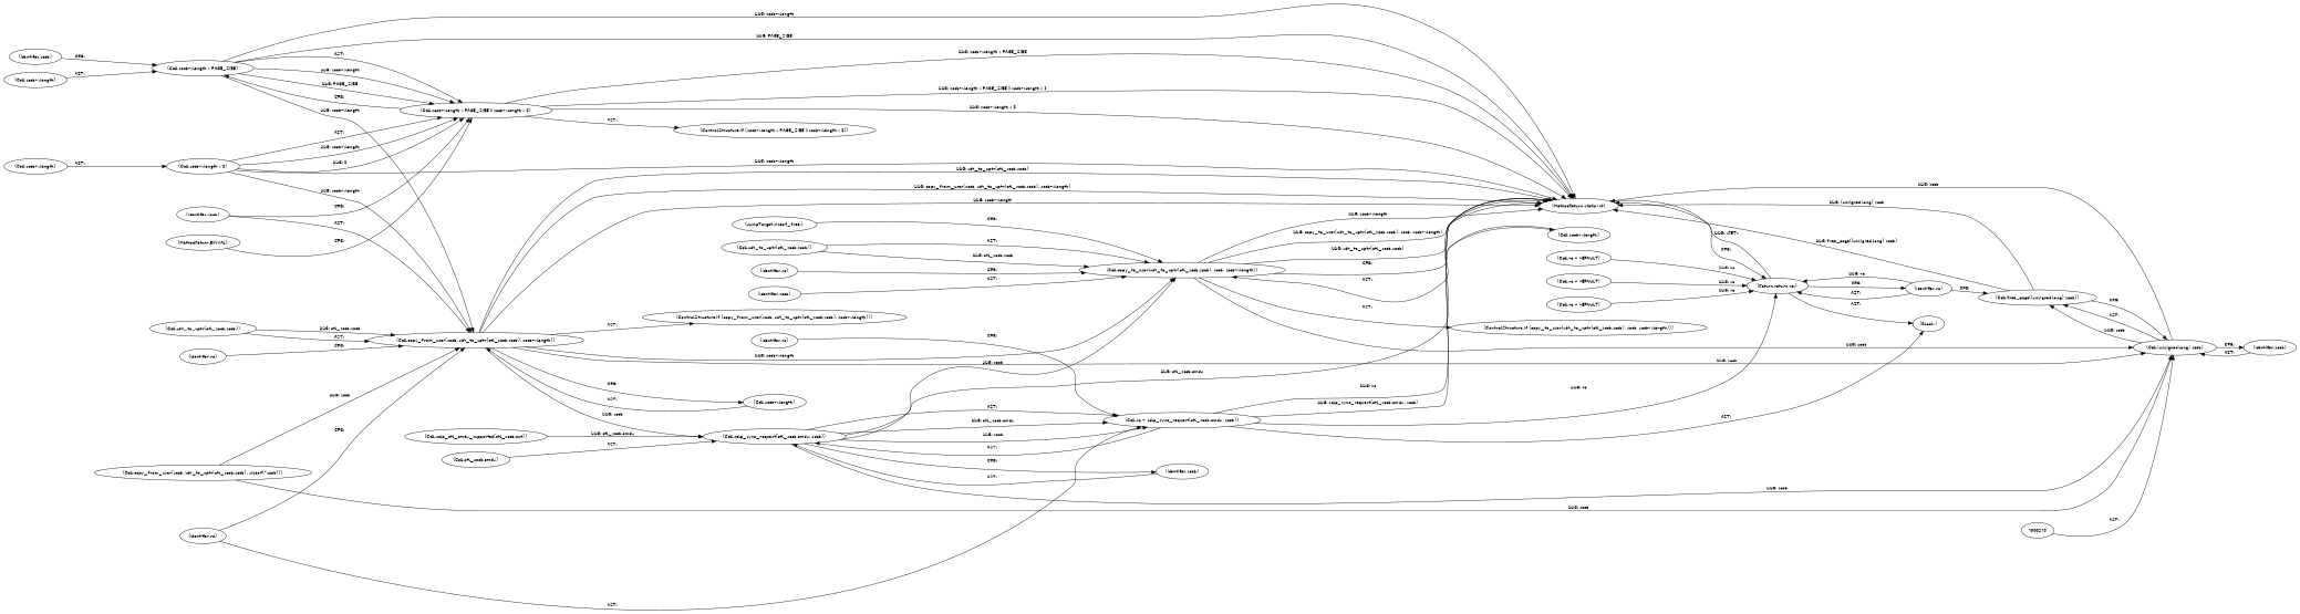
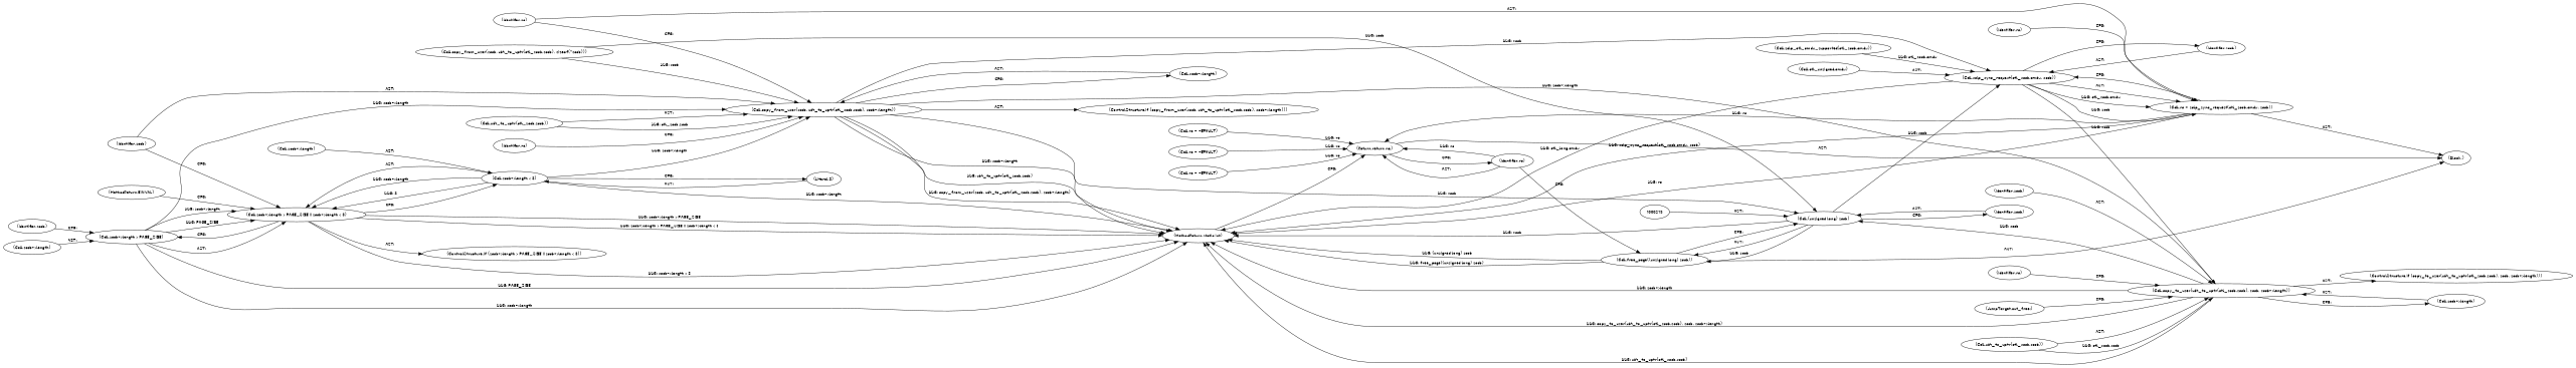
  digraph {
    fontname="Patrick Hand"
    rankdir=LR
    node [fontname="Patrick Hand"]
    edge [fontname="Patrick Hand"]
    n1 [label="(Call,sccb->length > PAGE_SIZE)"]
    n2 [label="(Call,sccb->length > PAGE_SIZE || sccb->length < 8)"]
    n3 [label="(Call,copy_from_user(sccb, u64_to_uptr(ctl_sccb.sccb), sccb->length))"]
    n4 [label="(MethodReturn,static int)"]
    n5 [label="(Call,sccb->length < 8)"]
    n6 [label="(ControlStructure,if (sccb->length > PAGE_SIZE || sccb->length < 8))"]
+   n7 [label="(Literal,8)"]
    n8 [label="(Call,sclp_sync_request(ctl_sccb.cmdw, sccb))"]
    n9 [label="(Call,copy_to_user(u64_to_uptr(ctl_sccb.sccb), sccb, sccb->length))"]
    n10 [label="(Call,(unsigned long) sccb)"]
    n11 [label="(Call,sccb->length)"]
    n12 [label="(ControlStructure,if (copy_from_user(sccb, u64_to_uptr(ctl_sccb.sccb), sccb->length)))"]
    n13 [label="(Return,return rc;)"]
    n14 [label="(Call,rc = sclp_sync_request(ctl_sccb.cmdw, sccb))"]
    n15 [label="(Identifier,sccb)"]
    n16 [label="(Call,sccb->length)"]
    n17 [label="(ControlStructure,if (copy_to_user(u64_to_uptr(ctl_sccb.sccb), sccb, sccb->length)))"]
    n18 [label="(Call,free_page((unsigned long) sccb))"]
    n19 [label="(Identifier,sccb)"]
    n20 [label="(Block,)"]
    n21 [label="(Identifier,rc)"]
    n22 [label="(Call,u64_to_uptr(ctl_sccb.sccb))"]
    n23 [label="(Identifier,rc)"]
    n24 [label="(Call,rc = -EFAULT)"]
-   n25 [label="(Call,sclp_ctl_cmdw_supported(ctl_sccb.out))"]
-   n26 [label="(JumpTarget,sizeof_free:)"]
+   n25 [label="(Call,sclp_ctl_cmdw_supported(ctl_sccb.cmdw))"]
+   n26 [label="(JumpTarget,out_free:)"]
    n27 [label="(Identifier,sccb)"]
    n28 [label="(Identifier,rc)"]
    n29 [label="(Call,u64_to_uptr(ctl_sccb.sccb))"]
    n30 [label="(Call,copy_from_user(sccb, u64_to_uptr(ctl_sccb.sccb), sizeof(*sccb)))"]
    n31 [label="(Identifier,rc)"]
    n32 [label="(Identifier,rc)"]
-   n33 [label="(Call,ctl_sccb.cmdw)"]
+   n33 [label="(Call,ctl_unsigned.cmdw)"]
    n34 [label="(Call,sccb->length)"]
    n35 [label="(Call,rc = -EFAULT)"]
    n36 [label="(Call,sccb->length)"]
    n37 [label="(Identifier,sccb)"]
    n38 [label="(Call,rc = -EFAULT)"]
    n39 [label="(Identifier,sccb)"]
    n40 [label="(MethodReturn,EINVAL)"]
    1000213
    n1 -> n2 [label="AST: "]
    n1 -> n2 [label="DDG: sccb->length"]
    n1 -> n2 [label="DDG: PAGE_SIZE"]
    n1 -> n3 [label="DDG: sccb->length"]
    n1 -> n4 [label="DDG: sccb->length"]
    n1 -> n4 [label="DDG: PAGE_SIZE"]
    n2 -> n1 [label="CFG: "]
    n2 -> n4 [label="DDG: sccb->length > PAGE_SIZE"]
    n2 -> n4 [label="DDG: sccb->length > PAGE_SIZE || sccb->length < 8"]
    n2 -> n4 [label="DDG: sccb->length < 8"]
+   n2 -> n5 [label="CFG: "]
    n2 -> n6 [label="AST: "]
    n3 -> n4 [label="DDG: u64_to_uptr(ctl_sccb.sccb)"]
    n3 -> n4 [label="DDG: copy_from_user(sccb, u64_to_uptr(ctl_sccb.sccb), sccb->length)"]
    n3 -> n4 [label="DDG: sccb->length"]
    n3 -> n8 [label="DDG: sccb"]
    n3 -> n9 [label="DDG: sccb->length"]
    n3 -> n10 [label="DDG: sccb"]
    n3 -> n11 [label="CFG: "]
    n3 -> n12 [label="AST: "]
    n4 -> n13 [label="CFG: "]
    n5 -> n2 [label="AST: "]
    n5 -> n2 [label="DDG: sccb->length"]
    n5 -> n2 [label="DDG: 8"]
    n5 -> n3 [label="DDG: sccb->length"]
    n5 -> n4 [label="DDG: sccb->length"]
-   n8 -> n4 [label="DDG: ctl_sccb.cmdw"]
+   n5 -> n7 [label="CFG: "]
+   n7 -> n5 [label="AST: "]
+   n8 -> n4 [label="DDG: ctl_long.cmdw"]
    n8 -> n9 [label="DDG: sccb"]
-   n8 -> n10 [label="DDG: sccb"]
+   n10 -> n8 [label="DDG: sccb"]
    n8 -> n14 [label="AST: "]
    n8 -> n14 [label="DDG: ctl_sccb.cmdw"]
    n8 -> n14 [label="DDG: sccb"]
    n8 -> n15 [label="CFG: "]
    n9 -> n4 [label="DDG: sccb->length"]
    n9 -> n4 [label="DDG: copy_to_user(u64_to_uptr(ctl_sccb.sccb), sccb, sccb->length)"]
    n9 -> n4 [label="DDG: u64_to_uptr(ctl_sccb.sccb)"]
    n9 -> n10 [label="DDG: sccb"]
    n9 -> n16 [label="CFG: "]
    n9 -> n17 [label="AST: "]
    n10 -> n4 [label="DDG: sccb"]
    n10 -> n18 [label="AST: "]
    n10 -> n18 [label="DDG: sccb"]
    n10 -> n19 [label="CFG: "]
    n11 -> n3 [label="AST: "]
-   n13 -> n4 [label="DDG: <RET>"]
    n13 -> n20 [label="AST: "]
    n13 -> n21 [label="CFG: "]
    n14 -> n4 [label="DDG: sclp_sync_request(ctl_sccb.cmdw, sccb)"]
    n14 -> n4 [label="DDG: rc"]
-   n14 -> n8 [label="AST: "]
+   n14 -> n8 [label="CFG: "]
    n14 -> n13 [label="DDG: rc"]
    n14 -> n20 [label="AST: "]
    n15 -> n8 [label="AST: "]
    n16 -> n9 [label="AST: "]
    n18 -> n4 [label="DDG: (unsigned long) sccb"]
    n18 -> n4 [label="DDG: free_page((unsigned long) sccb)"]
    n18 -> n10 [label="CFG: "]
+   n18 -> n20 [label="AST: "]
    n19 -> n10 [label="AST: "]
    n21 -> n13 [label="AST: "]
    n21 -> n13 [label="DDG: rc"]
    n21 -> n18 [label="CFG: "]
    n22 -> n3 [label="AST: "]
    n22 -> n3 [label="DDG: ctl_sccb.sccb"]
    n23 -> n14 [label="CFG: "]
    n24 -> n13 [label="DDG: rc"]
    n25 -> n8 [label="DDG: ctl_sccb.cmdw"]
    n26 -> n9 [label="CFG: "]
    n27 -> n1 [label="CFG: "]
    n28 -> n3 [label="CFG: "]
    n29 -> n9 [label="AST: "]
    n29 -> n9 [label="DDG: ctl_sccb.sccb"]
    n30 -> n3 [label="DDG: sccb"]
    n30 -> n10 [label="DDG: sccb"]
    n31 -> n3 [label="CFG: "]
    n31 -> n14 [label="AST: "]
    n32 -> n9 [label="CFG: "]
    n33 -> n8 [label="AST: "]
    n34 -> n1 [label="AST: "]
    n35 -> n13 [label="DDG: rc"]
    n36 -> n5 [label="AST: "]
    n37 -> n2 [label="CFG: "]
    n37 -> n3 [label="AST: "]
    n38 -> n13 [label="DDG: rc"]
    n39 -> n9 [label="AST: "]
    n40 -> n2 [label="CFG: "]
    1000213 -> n10 [label="AST: "]
  }
